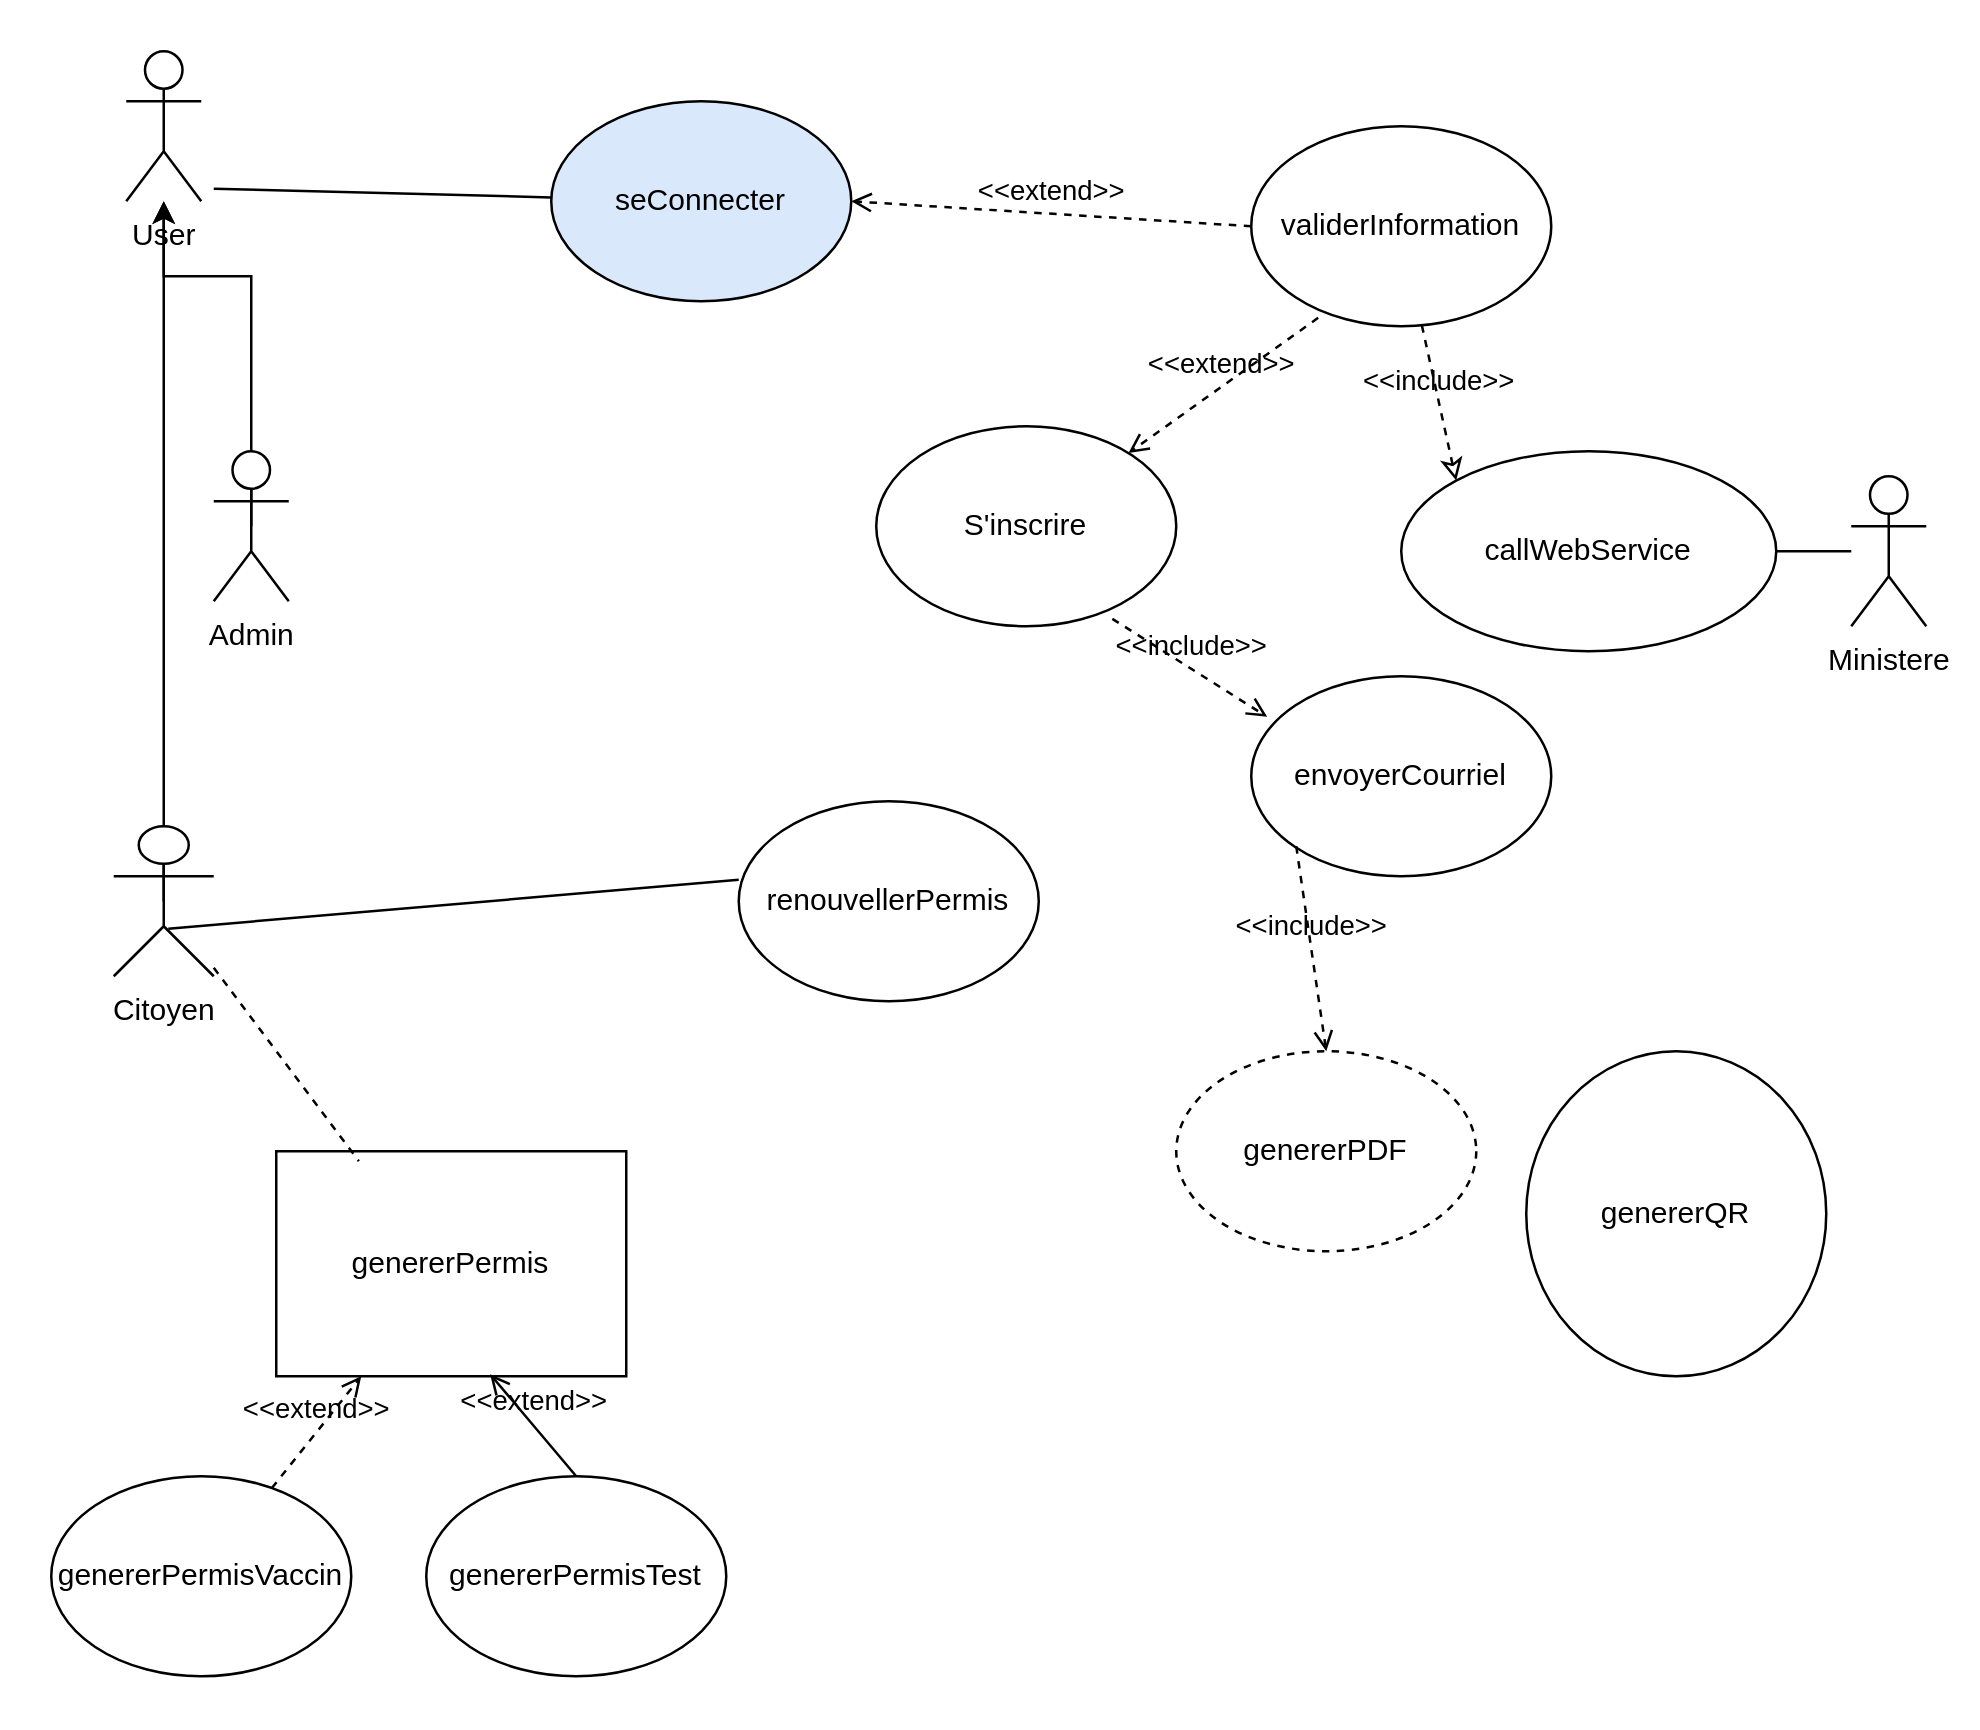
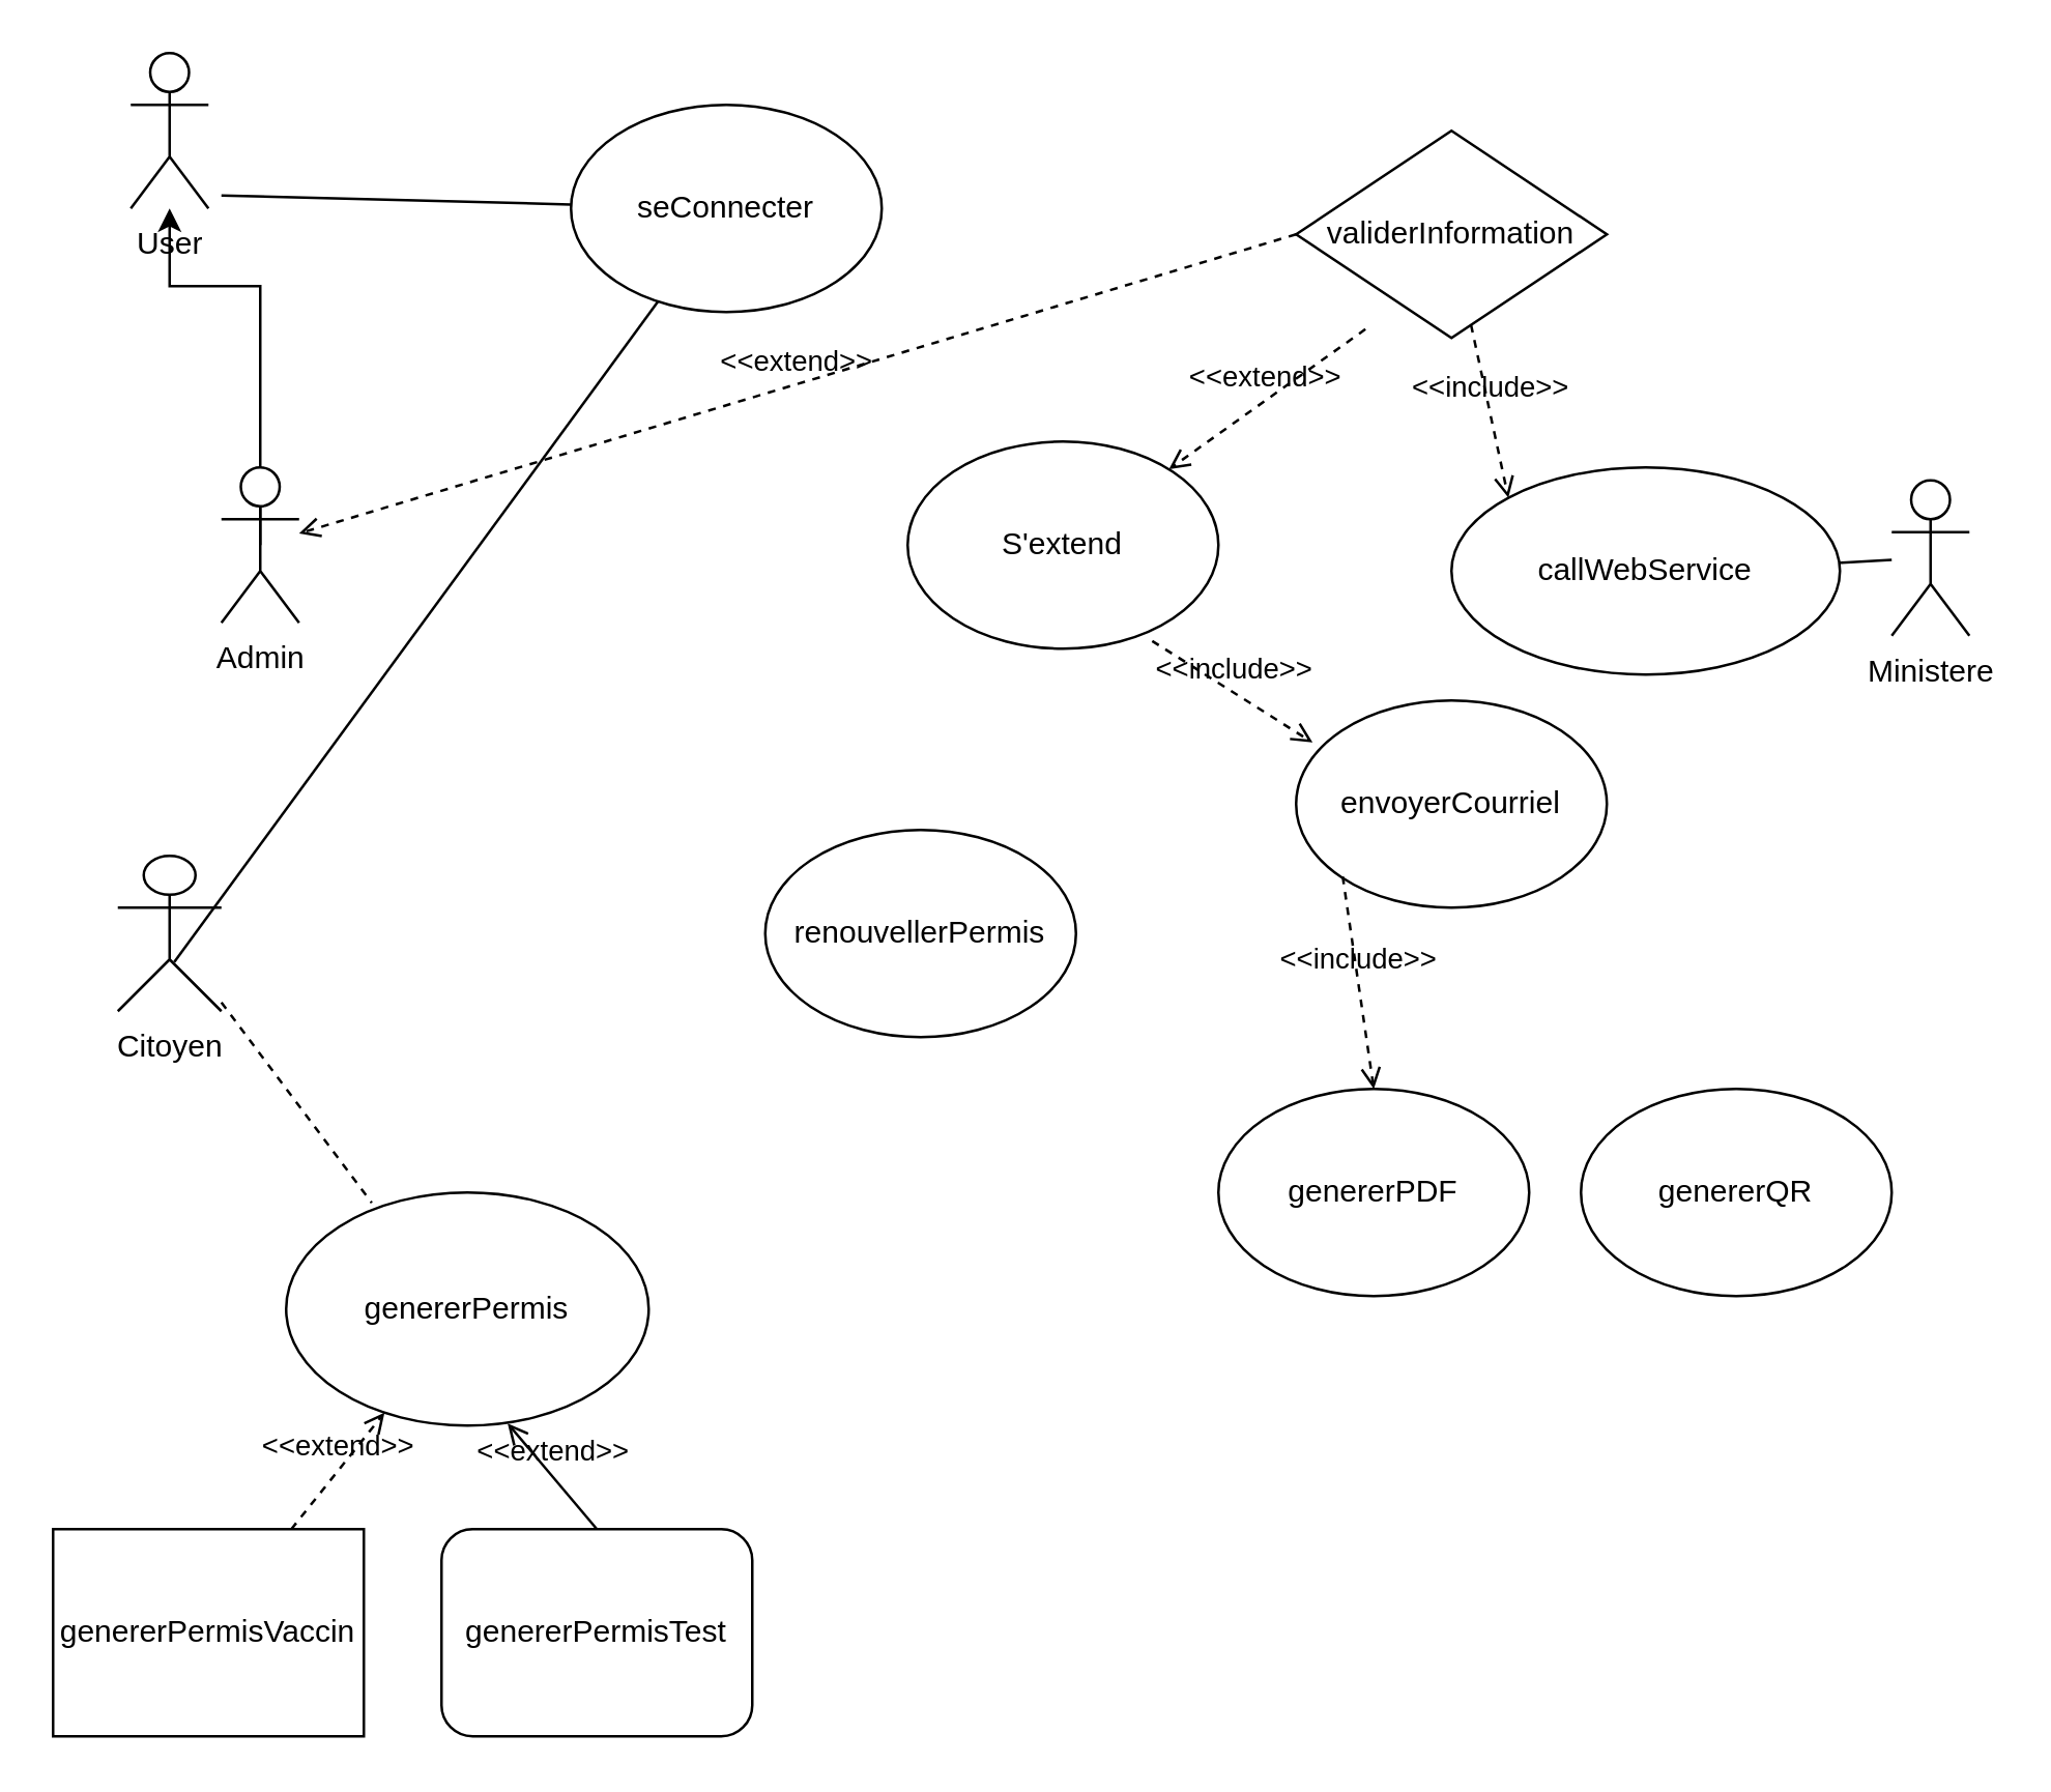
  <mxCell id="0" />
  <mxCell id="1" parent="0" />
- <mxCell id="2" style="edgeStyle=orthogonalEdgeStyle;rounded=0;orthogonalLoop=1;jettySize=auto;html=1;exitX=0.5;exitY=0.5;exitDx=0;exitDy=0;exitPerimeter=0;" parent="1" source="3" target="6" edge="1"><mxGeometry relative="1" as="geometry" /></mxCell>
  <mxCell id="3" value="Citoyen&lt;br&gt;" style="shape=umlActor;verticalLabelPosition=bottom;verticalAlign=top;html=1;align=center;" parent="1" vertex="1"><mxGeometry x="45" y="330" width="40" height="60" as="geometry" /></mxCell>
  <mxCell id="4" style="edgeStyle=orthogonalEdgeStyle;rounded=0;orthogonalLoop=1;jettySize=auto;html=1;exitX=0.5;exitY=0.5;exitDx=0;exitDy=0;exitPerimeter=0;" parent="1" source="5" target="6" edge="1"><mxGeometry relative="1" as="geometry"><Array as="points"><mxPoint x="100" y="110" /><mxPoint x="65" y="110" /></Array></mxGeometry></mxCell>
  <mxCell id="5" value="Admin" style="shape=umlActor;verticalLabelPosition=bottom;verticalAlign=top;html=1;outlineConnect=0;align=center;" parent="1" vertex="1"><mxGeometry x="85" y="180" width="30" height="60" as="geometry" /></mxCell>
  <mxCell id="6" value="User&lt;br&gt;" style="shape=umlActor;verticalLabelPosition=bottom;verticalAlign=top;html=1;outlineConnect=0;align=center;" parent="1" vertex="1"><mxGeometry x="50" y="20" width="30" height="60" as="geometry" /></mxCell>
- <mxCell id="7" value="Ministere&lt;br&gt;" style="shape=umlActor;verticalLabelPosition=bottom;verticalAlign=top;html=1;outlineConnect=0;align=center;" parent="1" vertex="1"><mxGeometry x="740" y="190" width="30" height="60" as="geometry" /></mxCell>
+ <mxCell id="7" value="Ministere&lt;br&gt;" style="shape=umlActor;verticalLabelPosition=bottom;verticalAlign=top;html=1;outlineConnect=0;align=center;" parent="1" vertex="1"><mxGeometry x="730" y="185" width="30" height="60" as="geometry" /></mxCell>
  <mxCell id="8" value="envoyerCourriel" style="ellipse;whiteSpace=wrap;html=1;align=center;" parent="1" vertex="1"><mxGeometry x="500" y="270" width="120" height="80" as="geometry" /></mxCell>
- <mxCell id="9" value="genererPDF" style="ellipse;whiteSpace=wrap;html=1;align=center;dashed=1;" parent="1" vertex="1"><mxGeometry x="470" y="420" width="120" height="80" as="geometry" /></mxCell>
- <mxCell id="10" value="genererQR" style="ellipse;whiteSpace=wrap;html=1;align=center;" parent="1" vertex="1"><mxGeometry x="610" y="420" width="120" height="130" as="geometry" /></mxCell>
- <mxCell id="11" value="genererPermis" style="whiteSpace=wrap;html=1;align=center;rounded=0;" parent="1" vertex="1"><mxGeometry x="110" y="460" width="140" height="90" as="geometry" /></mxCell>
+ <mxCell id="9" value="genererPDF" style="ellipse;whiteSpace=wrap;html=1;align=center;" parent="1" vertex="1"><mxGeometry x="470" y="420" width="120" height="80" as="geometry" /></mxCell>
+ <mxCell id="10" value="genererQR" style="ellipse;whiteSpace=wrap;html=1;align=center;" parent="1" vertex="1"><mxGeometry x="610" y="420" width="120" height="80" as="geometry" /></mxCell>
+ <mxCell id="11" value="genererPermis" style="ellipse;whiteSpace=wrap;html=1;align=center;" parent="1" vertex="1"><mxGeometry x="110" y="460" width="140" height="90" as="geometry" /></mxCell>
  <mxCell id="12" value="callWebService" style="ellipse;whiteSpace=wrap;html=1;align=center;" parent="1" vertex="1"><mxGeometry x="560" y="180" width="150" height="80" as="geometry" /></mxCell>
- <mxCell id="13" value="validerInformation" style="ellipse;whiteSpace=wrap;html=1;align=center;" parent="1" vertex="1"><mxGeometry x="500" y="50" width="120" height="80" as="geometry" /></mxCell>
+ <mxCell id="13" value="validerInformation" style="rhombus;whiteSpace=wrap;html=1;align=center;" parent="1" vertex="1"><mxGeometry x="500" y="50" width="120" height="80" as="geometry" /></mxCell>
  <mxCell id="14" value="&amp;lt;&amp;lt;include&amp;gt;&amp;gt;" style="html=1;verticalAlign=bottom;labelBackgroundColor=none;endArrow=open;endFill=0;dashed=1;entryX=0.5;entryY=0;entryDx=0;entryDy=0;" parent="1" target="9" edge="1"><mxGeometry width="160" relative="1" as="geometry"><mxPoint x="518" y="338" as="sourcePoint" /><mxPoint x="510" y="420" as="targetPoint" /><Array as="points" /></mxGeometry></mxCell>
- <mxCell id="15" value="genererPermisVaccin" style="ellipse;whiteSpace=wrap;html=1;" parent="1" vertex="1"><mxGeometry x="20" y="590" width="120" height="80" as="geometry" /></mxCell>
- <mxCell id="16" value="genererPermisTest" style="ellipse;whiteSpace=wrap;html=1;" parent="1" vertex="1"><mxGeometry x="170" y="590" width="120" height="80" as="geometry" /></mxCell>
+ <mxCell id="15" value="genererPermisVaccin" style="whiteSpace=wrap;html=1;rounded=0;" parent="1" vertex="1"><mxGeometry x="20" y="590" width="120" height="80" as="geometry" /></mxCell>
+ <mxCell id="16" value="genererPermisTest" style="whiteSpace=wrap;html=1;rounded=1;" parent="1" vertex="1"><mxGeometry x="170" y="590" width="120" height="80" as="geometry" /></mxCell>
  <mxCell id="17" value="" style="endArrow=none;html=1;entryX=0.236;entryY=0.044;entryDx=0;entryDy=0;entryPerimeter=0;dashed=1;" parent="1" source="3" target="11" edge="1"><mxGeometry width="50" height="50" relative="1" as="geometry"><mxPoint x="85" y="370" as="sourcePoint" /><mxPoint x="135" y="320" as="targetPoint" /></mxGeometry></mxCell>
  <mxCell id="18" value="" style="endArrow=none;html=1;" parent="1" source="12" target="7" edge="1"><mxGeometry width="50" height="50" relative="1" as="geometry"><mxPoint x="665" y="360" as="sourcePoint" /><mxPoint x="715" y="310" as="targetPoint" /></mxGeometry></mxCell>
- <mxCell id="19" value="seConnecter" style="ellipse;whiteSpace=wrap;html=1;fillColor=#dae8fc;" parent="1" vertex="1"><mxGeometry x="220" y="40" width="120" height="80" as="geometry" /></mxCell>
+ <mxCell id="19" value="seConnecter" style="ellipse;whiteSpace=wrap;html=1;" parent="1" vertex="1"><mxGeometry x="220" y="40" width="120" height="80" as="geometry" /></mxCell>
  <mxCell id="20" value="" style="endArrow=none;html=1;" parent="1" target="19" edge="1"><mxGeometry width="50" height="50" relative="1" as="geometry"><mxPoint x="85" y="75" as="sourcePoint" /><mxPoint x="135" y="25" as="targetPoint" /></mxGeometry></mxCell>
- <mxCell id="21" value="S'inscrire" style="ellipse;whiteSpace=wrap;html=1;" parent="1" vertex="1"><mxGeometry x="350" y="170" width="120" height="80" as="geometry" /></mxCell>
- <mxCell id="22" value="&amp;lt;&amp;lt;extend&amp;gt;&amp;gt;" style="html=1;verticalAlign=bottom;labelBackgroundColor=none;endArrow=open;endFill=0;dashed=1;entryX=1;entryY=0.5;entryDx=0;entryDy=0;exitX=0;exitY=0.5;exitDx=0;exitDy=0;" parent="1" source="13" target="19" edge="1"><mxGeometry width="160" relative="1" as="geometry"><mxPoint x="360" y="180" as="sourcePoint" /><mxPoint x="520" y="180" as="targetPoint" /></mxGeometry></mxCell>
+ <mxCell id="21" value="S'extend" style="ellipse;whiteSpace=wrap;html=1;" parent="1" vertex="1"><mxGeometry x="350" y="170" width="120" height="80" as="geometry" /></mxCell>
+ <mxCell id="22" value="&amp;lt;&amp;lt;extend&amp;gt;&amp;gt;" style="html=1;verticalAlign=bottom;labelBackgroundColor=none;endArrow=open;endFill=0;dashed=1;exitX=0;exitY=0.5;exitDx=0;exitDy=0;" parent="1" source="13" target="5" edge="1"><mxGeometry width="160" relative="1" as="geometry"><mxPoint x="360" y="180" as="sourcePoint" /><mxPoint x="520" y="180" as="targetPoint" /></mxGeometry></mxCell>
  <mxCell id="23" value="&amp;lt;&amp;lt;extend&amp;gt;&amp;gt;" style="html=1;verticalAlign=bottom;labelBackgroundColor=none;endArrow=open;endFill=0;dashed=1;exitX=0.223;exitY=0.958;exitDx=0;exitDy=0;exitPerimeter=0;" parent="1" source="13" target="21" edge="1"><mxGeometry width="160" relative="1" as="geometry"><mxPoint x="334" y="190" as="sourcePoint" /><mxPoint x="434" y="190" as="targetPoint" /></mxGeometry></mxCell>
  <mxCell id="24" value="&amp;lt;&amp;lt;extend&amp;gt;&amp;gt;" style="html=1;verticalAlign=bottom;labelBackgroundColor=none;endArrow=open;endFill=0;dashed=1;" parent="1" source="15" target="11" edge="1"><mxGeometry width="160" relative="1" as="geometry"><mxPoint x="10" y="460" as="sourcePoint" /><mxPoint x="170" y="460" as="targetPoint" /></mxGeometry></mxCell>
  <mxCell id="25" value="&amp;lt;&amp;lt;extend&amp;gt;&amp;gt;" style="html=1;verticalAlign=bottom;labelBackgroundColor=none;endArrow=open;endFill=0;dashed=0;entryX=0.611;entryY=0.991;entryDx=0;entryDy=0;exitX=0.5;exitY=0;exitDx=0;exitDy=0;entryPerimeter=0;" parent="1" source="16" target="11" edge="1"><mxGeometry width="160" relative="1" as="geometry"><mxPoint x="247.4" y="506.719" as="sourcePoint" /><mxPoint x="270.503" y="456.82" as="targetPoint" /></mxGeometry></mxCell>
  <mxCell id="26" value="renouvellerPermis" style="ellipse;whiteSpace=wrap;html=1;" parent="1" vertex="1"><mxGeometry x="295" y="320" width="120" height="80" as="geometry" /></mxCell>
- <mxCell id="27" value="&amp;lt;&amp;lt;include&amp;gt;&amp;gt;" style="html=1;verticalAlign=bottom;labelBackgroundColor=none;endArrow=classic;endFill=0;dashed=1;entryX=0;entryY=0;entryDx=0;entryDy=0;" parent="1" source="13" target="12" edge="1"><mxGeometry width="160" relative="1" as="geometry"><mxPoint x="400" y="230" as="sourcePoint" /><mxPoint x="560" y="230" as="targetPoint" /></mxGeometry></mxCell>
- <mxCell id="28" value="" style="endArrow=none;html=1;entryX=0;entryY=0.393;entryDx=0;entryDy=0;entryPerimeter=0;exitX=0.545;exitY=0.683;exitDx=0;exitDy=0;exitPerimeter=0;" parent="1" source="3" target="26" edge="1"><mxGeometry width="50" height="50" relative="1" as="geometry"><mxPoint x="190" y="460" as="sourcePoint" /><mxPoint x="240" y="410" as="targetPoint" /></mxGeometry></mxCell>
+ <mxCell id="27" value="&amp;lt;&amp;lt;include&amp;gt;&amp;gt;" style="html=1;verticalAlign=bottom;labelBackgroundColor=none;endArrow=open;endFill=0;dashed=1;entryX=0;entryY=0;entryDx=0;entryDy=0;" parent="1" source="13" target="12" edge="1"><mxGeometry width="160" relative="1" as="geometry"><mxPoint x="400" y="230" as="sourcePoint" /><mxPoint x="560" y="230" as="targetPoint" /></mxGeometry></mxCell>
+ <mxCell id="28" value="" style="endArrow=none;html=1;exitX=0.545;exitY=0.683;exitDx=0;exitDy=0;exitPerimeter=0;" parent="1" source="3" target="19" edge="1"><mxGeometry width="50" height="50" relative="1" as="geometry"><mxPoint x="190" y="460" as="sourcePoint" /><mxPoint x="240" y="410" as="targetPoint" /></mxGeometry></mxCell>
  <mxCell id="29" value="&amp;lt;&amp;lt;include&amp;gt;&amp;gt;" style="html=1;verticalAlign=bottom;labelBackgroundColor=none;endArrow=open;endFill=0;dashed=1;entryX=0.053;entryY=0.203;entryDx=0;entryDy=0;entryPerimeter=0;exitX=0.787;exitY=0.963;exitDx=0;exitDy=0;exitPerimeter=0;" parent="1" source="21" target="8" edge="1"><mxGeometry width="160" relative="1" as="geometry"><mxPoint x="320" y="310" as="sourcePoint" /><mxPoint x="480" y="310" as="targetPoint" /></mxGeometry></mxCell>
